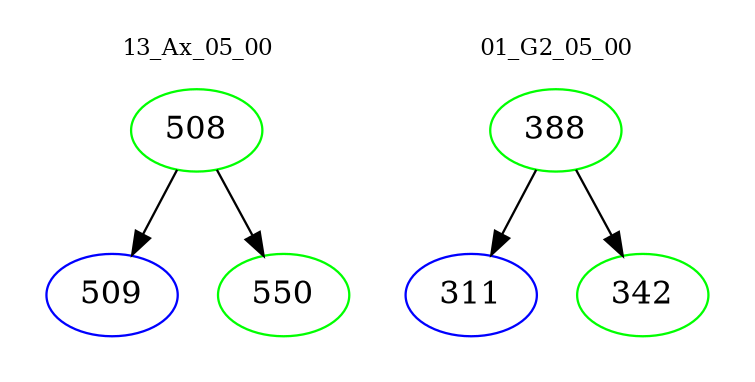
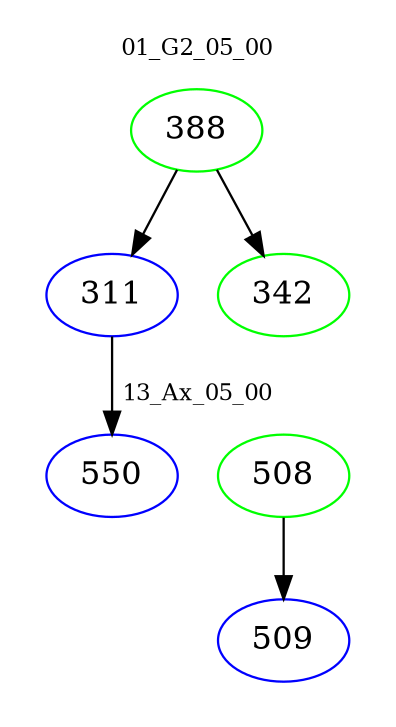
  digraph {
    node [color=green]
    edge [color=black]
    n1 [label=508]
    n2 [color=blue label=509]
-   n3 [label=550]
+   n3 [color=blue label=550]
    n4 [label=388]
    n5 [color=blue label=311]
    n6 [label=342]
    subgraph cluster_1 {
      color=white
      fontsize=10
      label="13_Ax_05_00"
      n1
      n2
      n3
    }
    subgraph cluster_2 {
      color=white
      fontsize=10
      label="01_G2_05_00"
      n4
      n5
      n6
    }
    n1 -> n2
-   n1 -> n3
+   n5 -> n3
    n4 -> n5
    n4 -> n6
  }
